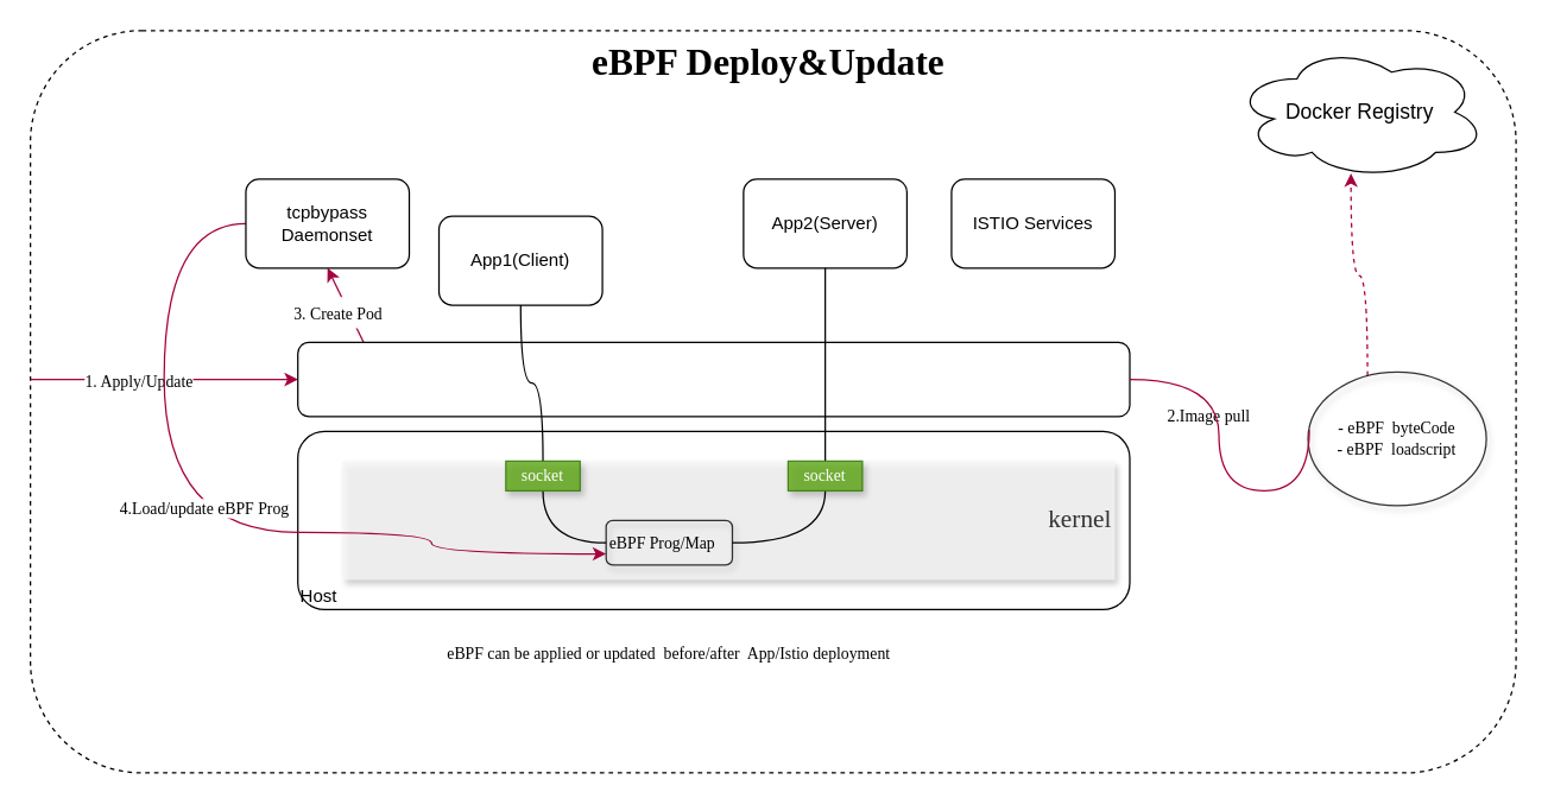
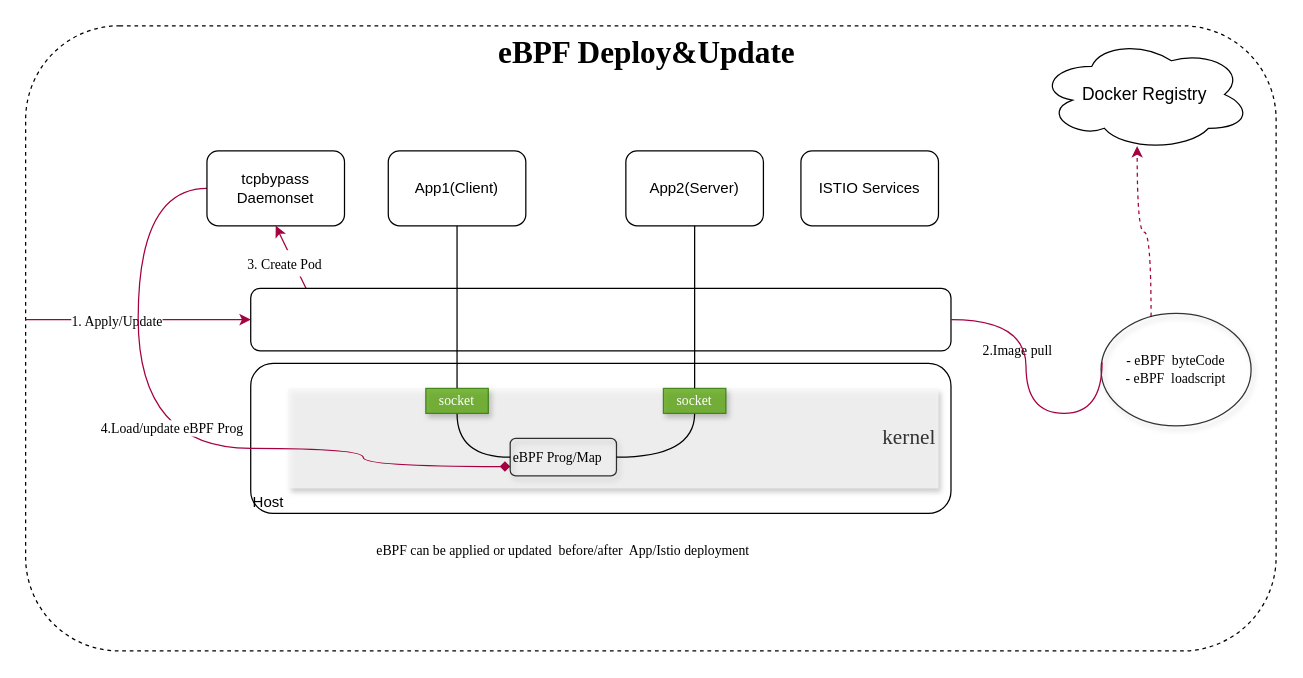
  <mxCell id="0" />
  <mxCell id="1" parent="0" />
  <mxCell id="2" value="&lt;b&gt;&lt;font style=&quot;font-size: 25px&quot;&gt;eBPF Deploy&amp;amp;Update&amp;nbsp;&lt;/font&gt;&lt;/b&gt;" style="rounded=1;whiteSpace=wrap;html=1;fontFamily=Comic Sans MS;fontSize=17;align=center;glass=0;shadow=0;sketch=0;dashed=1;verticalAlign=top;" vertex="1" parent="1"><mxGeometry x="20" y="20" width="1000" height="500" as="geometry" /></mxCell>
  <mxCell id="3" value="Host" style="rounded=1;whiteSpace=wrap;html=1;verticalAlign=bottom;align=left;" vertex="1" parent="1"><mxGeometry x="200" y="290" width="560" height="120" as="geometry" /></mxCell>
  <mxCell id="4" value="kernel" style="rounded=0;whiteSpace=wrap;html=1;shadow=1;glass=0;sketch=0;fontFamily=Comic Sans MS;fontSize=17;align=right;fillColor=#f5f5f5;opacity=80;fontColor=#333333;strokeColor=none;" vertex="1" parent="1"><mxGeometry x="230" y="310" width="520" height="80" as="geometry" /></mxCell>
  <mxCell id="5" style="rounded=0;orthogonalLoop=1;jettySize=auto;html=1;entryX=0;entryY=0.5;entryDx=0;entryDy=0;sketch=0;fillColor=#d80073;strokeColor=#A50040;" edge="1" parent="1" target="10"><mxGeometry relative="1" as="geometry"><mxPoint x="20" y="255" as="sourcePoint" /></mxGeometry></mxCell>
  <mxCell id="6" value="&lt;font style=&quot;font-size: 11px&quot;&gt;1. Apply/Update&lt;/font&gt;" style="edgeLabel;html=1;align=center;verticalAlign=middle;resizable=0;points=[];fontSize=11;fontFamily=Comic Sans MS;" vertex="1" connectable="0" parent="5"><mxGeometry x="-0.2" y="-1" relative="1" as="geometry"><mxPoint as="offset" /></mxGeometry></mxCell>
  <mxCell id="7" style="edgeStyle=orthogonalEdgeStyle;rounded=0;orthogonalLoop=1;jettySize=auto;html=1;entryX=0.464;entryY=0.958;entryDx=0;entryDy=0;entryPerimeter=0;curved=1;sketch=0;fillColor=#d80073;strokeColor=#A50040;startArrow=none;dashed=1;" edge="1" parent="1" source="23" target="14"><mxGeometry relative="1" as="geometry"><Array as="points"><mxPoint x="920" y="185" /><mxPoint x="909" y="185" /></Array></mxGeometry></mxCell>
  <mxCell id="8" value="2.Image pull" style="edgeLabel;html=1;align=center;verticalAlign=middle;resizable=0;points=[];fontSize=11;fontFamily=Comic Sans MS;" vertex="1" connectable="0" parent="7"><mxGeometry x="0.236" y="55" relative="1" as="geometry"><mxPoint x="-41" y="107" as="offset" /></mxGeometry></mxCell>
  <mxCell id="9" value="&lt;font style=&quot;font-size: 11px&quot;&gt;3. Create Pod&lt;/font&gt;" style="rounded=0;sketch=0;orthogonalLoop=1;jettySize=auto;html=1;fontFamily=Comic Sans MS;fontSize=17;endArrow=classic;endFill=1;startArrow=none;startFill=0;entryX=0.5;entryY=1;entryDx=0;entryDy=0;fillColor=#d80073;strokeColor=#A50040;exitX=0.081;exitY=0.047;exitDx=0;exitDy=0;exitPerimeter=0;" edge="1" parent="1" source="10" target="13"><mxGeometry x="-0.036" y="7" relative="1" as="geometry"><mxPoint x="222" y="221" as="sourcePoint" /><Array as="points" /><mxPoint as="offset" /></mxGeometry></mxCell>
  <mxCell id="10" value="" style="rounded=1;whiteSpace=wrap;html=1;" vertex="1" parent="1"><mxGeometry x="200" y="230" width="560" height="50" as="geometry" /></mxCell>
- <mxCell id="11" style="edgeStyle=orthogonalEdgeStyle;curved=1;rounded=0;sketch=0;orthogonalLoop=1;jettySize=auto;html=1;entryX=0;entryY=0.75;entryDx=0;entryDy=0;fontFamily=Comic Sans MS;fontSize=11;startArrow=none;startFill=0;endArrow=classic;endFill=1;exitX=0;exitY=0.5;exitDx=0;exitDy=0;fillColor=#d80073;strokeColor=#A50040;" edge="1" parent="1" source="13" target="22"><mxGeometry relative="1" as="geometry"><mxPoint x="290" y="370" as="targetPoint" /><Array as="points"><mxPoint x="110" y="150" /><mxPoint x="110" y="358" /><mxPoint x="290" y="358" /></Array></mxGeometry></mxCell>
+ <mxCell id="11" style="edgeStyle=orthogonalEdgeStyle;curved=1;rounded=0;sketch=0;orthogonalLoop=1;jettySize=auto;html=1;entryX=0;entryY=0.75;entryDx=0;entryDy=0;fontFamily=Comic Sans MS;fontSize=11;startArrow=none;startFill=0;endArrow=diamond;endFill=1;exitX=0;exitY=0.5;exitDx=0;exitDy=0;fillColor=#d80073;strokeColor=#A50040;" edge="1" parent="1" source="13" target="22"><mxGeometry relative="1" as="geometry"><mxPoint x="290" y="370" as="targetPoint" /><Array as="points"><mxPoint x="110" y="150" /><mxPoint x="110" y="358" /><mxPoint x="290" y="358" /></Array></mxGeometry></mxCell>
  <mxCell id="12" value="4.Load/update eBPF Prog" style="edgeLabel;html=1;align=center;verticalAlign=middle;resizable=0;points=[];fontSize=11;fontFamily=Comic Sans MS;" vertex="1" connectable="0" parent="11"><mxGeometry x="0.004" y="17" relative="1" as="geometry"><mxPoint as="offset" /></mxGeometry></mxCell>
  <mxCell id="13" value="tcpbypass Daemonset" style="rounded=1;whiteSpace=wrap;html=1;" vertex="1" parent="1"><mxGeometry x="165" y="120" width="110" height="60" as="geometry" /></mxCell>
  <mxCell id="14" value="&lt;font style=&quot;font-size: 14px&quot;&gt;Docker Registry&lt;/font&gt;" style="ellipse;shape=cloud;whiteSpace=wrap;html=1;align=center;verticalAlign=middle;" vertex="1" parent="1"><mxGeometry x="830" y="30" width="170" height="90" as="geometry" /></mxCell>
  <mxCell id="15" style="edgeStyle=orthogonalEdgeStyle;curved=1;rounded=0;sketch=0;orthogonalLoop=1;jettySize=auto;html=1;fontFamily=Comic Sans MS;fontSize=11;startArrow=none;startFill=0;endArrow=none;endFill=0;" edge="1" parent="1" source="16" target="27"><mxGeometry relative="1" as="geometry" /></mxCell>
- <mxCell id="16" value="App1(Client)" style="rounded=1;whiteSpace=wrap;html=1;" vertex="1" parent="1"><mxGeometry x="295" y="145" width="110" height="60" as="geometry" /></mxCell>
+ <mxCell id="16" value="App1(Client)" style="rounded=1;whiteSpace=wrap;html=1;" vertex="1" parent="1"><mxGeometry x="310" y="120" width="110" height="60" as="geometry" /></mxCell>
  <mxCell id="17" value="App2(Server)" style="rounded=1;whiteSpace=wrap;html=1;" vertex="1" parent="1"><mxGeometry x="500" y="120" width="110" height="60" as="geometry" /></mxCell>
  <mxCell id="18" value="ISTIO Services" style="rounded=1;whiteSpace=wrap;html=1;" vertex="1" parent="1"><mxGeometry x="640" y="120" width="110" height="60" as="geometry" /></mxCell>
  <mxCell id="19" value="" style="shape=image;verticalLabelPosition=bottom;labelBackgroundColor=#ffffff;verticalAlign=top;aspect=fixed;imageAspect=0;image=https://kubernetes.io/images/kubernetes-horizontal-color.png;" vertex="1" parent="1"><mxGeometry x="207.14" y="260" width="92.86" height="20" as="geometry" /></mxCell>
  <mxCell id="20" style="edgeStyle=orthogonalEdgeStyle;curved=1;rounded=0;sketch=0;orthogonalLoop=1;jettySize=auto;html=1;entryX=0.5;entryY=1;entryDx=0;entryDy=0;fontFamily=Comic Sans MS;fontSize=11;startArrow=none;startFill=0;endArrow=none;endFill=0;" edge="1" parent="1" source="22" target="27"><mxGeometry relative="1" as="geometry" /></mxCell>
  <mxCell id="21" style="edgeStyle=orthogonalEdgeStyle;curved=1;rounded=0;sketch=0;orthogonalLoop=1;jettySize=auto;html=1;entryX=0.5;entryY=1;entryDx=0;entryDy=0;fontFamily=Comic Sans MS;fontSize=11;startArrow=none;startFill=0;endArrow=none;endFill=0;" edge="1" parent="1" source="22" target="29"><mxGeometry relative="1" as="geometry" /></mxCell>
  <mxCell id="22" value="eBPF Prog/Map" style="rounded=1;whiteSpace=wrap;html=1;shadow=1;glass=0;sketch=0;fontFamily=Comic Sans MS;fontSize=11;fillColor=none;gradientColor=#ffffff;opacity=80;align=left;" vertex="1" parent="1"><mxGeometry x="407.5" y="350" width="85" height="30" as="geometry" /></mxCell>
  <mxCell id="23" value="&lt;font style=&quot;font-size: 11px&quot;&gt;- eBPF&amp;nbsp; byteCode&lt;br&gt;- eBPF&amp;nbsp; loadscript&lt;/font&gt;" style="ellipse;whiteSpace=wrap;html=1;rounded=0;shadow=1;glass=0;sketch=0;fontFamily=Comic Sans MS;fontSize=11;fillColor=none;gradientColor=#ffffff;opacity=80;align=center;" vertex="1" parent="1"><mxGeometry x="880" y="250" width="120" height="90" as="geometry" /></mxCell>
  <mxCell id="24" value="" style="edgeStyle=orthogonalEdgeStyle;rounded=0;orthogonalLoop=1;jettySize=auto;html=1;entryX=0.007;entryY=0.435;entryDx=0;entryDy=0;entryPerimeter=0;curved=1;sketch=0;fillColor=#d80073;strokeColor=#A50040;endArrow=none;exitX=1;exitY=0.5;exitDx=0;exitDy=0;" edge="1" parent="1" source="10" target="23"><mxGeometry relative="1" as="geometry"><mxPoint x="760" y="255" as="sourcePoint" /><mxPoint x="964.96" y="-12.73" as="targetPoint" /><Array as="points"><mxPoint x="820" y="255" /><mxPoint x="820" y="330" /><mxPoint x="881" y="330" /></Array></mxGeometry></mxCell>
  <mxCell id="25" style="edgeStyle=none;rounded=0;sketch=0;orthogonalLoop=1;jettySize=auto;html=1;entryX=0;entryY=0.5;entryDx=0;entryDy=0;fontFamily=Comic Sans MS;fontSize=11;startArrow=none;startFill=0;endArrow=classic;endFill=1;" edge="1" parent="1" source="13" target="13"><mxGeometry relative="1" as="geometry" /></mxCell>
  <mxCell id="26" value="eBPF can be applied or updated&amp;nbsp; before/after&amp;nbsp; App/Istio deployment" style="text;html=1;strokeColor=none;fillColor=none;align=center;verticalAlign=middle;whiteSpace=wrap;rounded=0;shadow=1;glass=0;sketch=0;fontFamily=Comic Sans MS;fontSize=11;opacity=80;" vertex="1" parent="1"><mxGeometry x="260" y="430" width="380" height="20" as="geometry" /></mxCell>
  <mxCell id="27" value="socket" style="rounded=0;whiteSpace=wrap;html=1;shadow=1;glass=0;sketch=0;fontFamily=Comic Sans MS;fontSize=11;fillColor=#60a917;opacity=80;align=center;strokeColor=#2D7600;fontColor=#ffffff;" vertex="1" parent="1"><mxGeometry x="340" y="310" width="50" height="20" as="geometry" /></mxCell>
  <mxCell id="28" style="edgeStyle=orthogonalEdgeStyle;curved=1;rounded=0;sketch=0;orthogonalLoop=1;jettySize=auto;html=1;fontFamily=Comic Sans MS;fontSize=11;startArrow=none;startFill=0;endArrow=none;endFill=0;" edge="1" parent="1" source="29" target="17"><mxGeometry relative="1" as="geometry" /></mxCell>
  <mxCell id="29" value="socket" style="rounded=0;whiteSpace=wrap;html=1;shadow=1;glass=0;sketch=0;fontFamily=Comic Sans MS;fontSize=11;fillColor=#60a917;opacity=80;align=center;strokeColor=#2D7600;fontColor=#ffffff;" vertex="1" parent="1"><mxGeometry x="530" y="310" width="50" height="20" as="geometry" /></mxCell>
